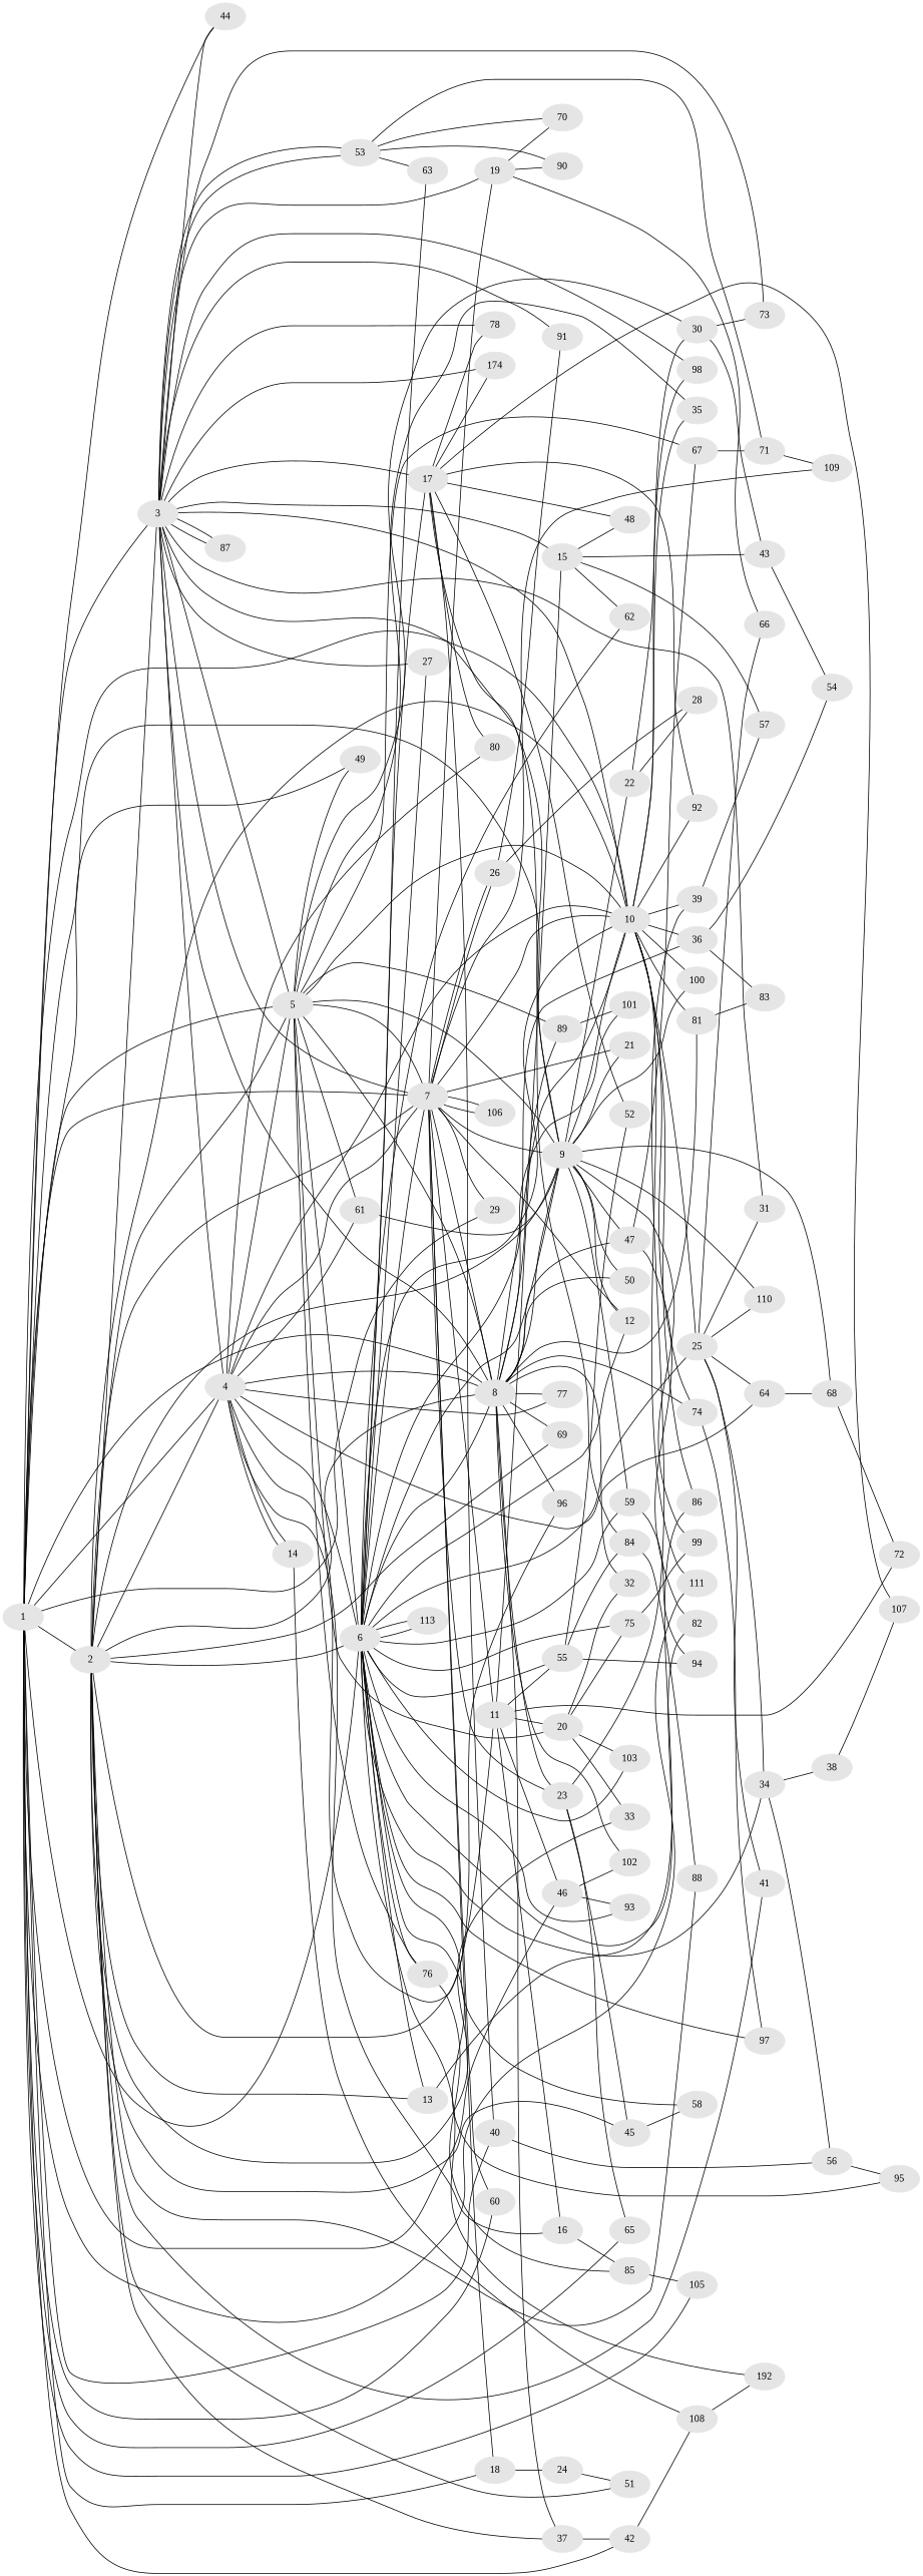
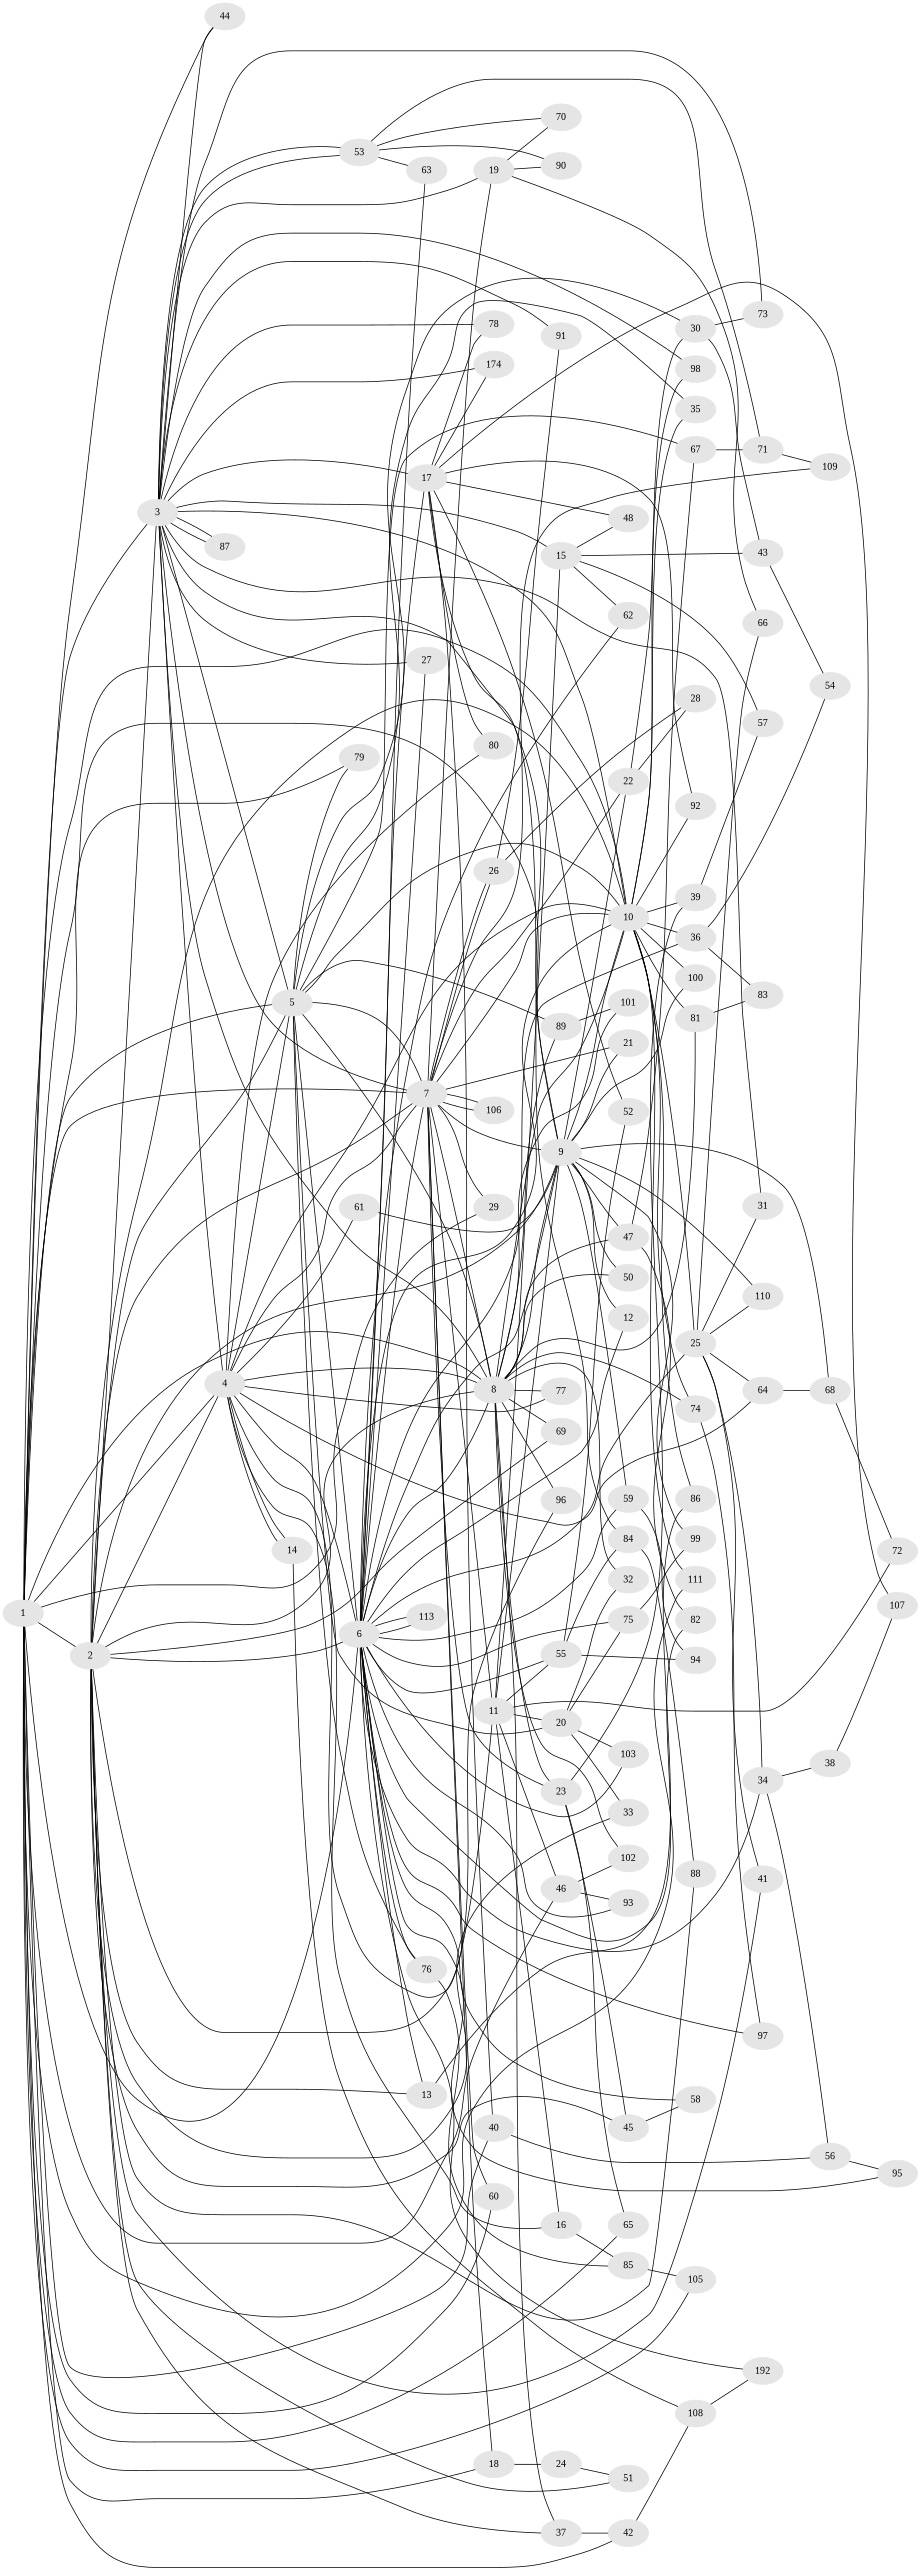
  graph {
    fontname="Liberation Serif"
    rankdir=LR
    node [color=gray90 fontname="Liberation Serif" style=filled]
    edge [fontname="Liberation Serif"]
    1
    2
    3
    4
    5
    6
    7
    8
    9
    10
    18
    29
    40
    42
    44
    46
-   49
+   49 [label=79]
    60
    65
    105
    111
    13
    33
    37
    41
    45
    51
    69
    88
    96
    15
    17
    19
    27
    31
    53
    73
    78
    87
    91
    98
    n42 [label=174]
    11
    14
    16
    61
    64
    77
    80
    20
    30
    35
    67
    76
    89
    12
    25
    34
    36
    55
    58
    59
    62
    63
    75
    82
    93
    95
    97
    103
    n71 [label=192]
    113
    21
    22
    23
    26
    106
    109
    32
    47
    50
    74
    81
    101
    102
    68
    99
    100
    110
    39
    86
    92
    24
    38
    107
    56
    108
    43
    48
    57
    52
    84
    66
    70
    90
    71
    72
    85
    54
    83
    94
    28
    1 -- 2
    1 -- 3
    1 -- 4
    1 -- 5
    1 -- 6
    1 -- 7
    1 -- 8
    1 -- 9
    1 -- 10
    1 -- 18
    1 -- 29
    1 -- 40
    1 -- 42
    1 -- 44
    1 -- 46
    1 -- 49
    1 -- 60
    1 -- 65
    1 -- 105
    1 -- 111
    2 -- 3
    2 -- 4
    2 -- 5
    2 -- 6
    2 -- 7
    2 -- 8
    2 -- 9
    2 -- 10
    2 -- 13
    2 -- 33
    2 -- 37
    2 -- 41
    2 -- 45
    2 -- 51
    2 -- 69
    2 -- 88
    2 -- 96
    3 -- 4
    3 -- 5
    3 -- 7
    3 -- 8
    3 -- 9
    3 -- 10
    3 -- 44
    3 -- 15
    3 -- 17
    3 -- 19
    3 -- 27
    3 -- 31
    3 -- 53
    3 -- 53
    3 -- 73
    3 -- 78
    3 -- 87
    3 -- 87
    3 -- 91
    3 -- 98
    3 -- n42
    4 -- 5
    4 -- 6
    4 -- 7
    4 -- 8
    4 -- 10
    4 -- 11
    4 -- 14
    4 -- 14
    4 -- 16
    4 -- 61
    4 -- 64
    4 -- 77
    4 -- 80
    5 -- 6
    5 -- 7
    5 -- 8
-   5 -- 9
+   11 -- 9
    5 -- 10
    5 -- 49
-   5 -- 61
    5 -- 20
    5 -- 30
    5 -- 35
    5 -- 67
    5 -- 76
    5 -- 89
    6 -- 7
    6 -- 8
    6 -- 9
    6 -- 10
    6 -- 13
    6 -- 17
    6 -- 27
    6 -- 76
    6 -- 12
    6 -- 25
    6 -- 34
    6 -- 36
    6 -- 55
    6 -- 58
    6 -- 59
    6 -- 62
    6 -- 63
    6 -- 75
    6 -- 82
    6 -- 93
    6 -- 95
    6 -- 97
    6 -- 103
    6 -- n71
    6 -- 113
    6 -- 113
    7 -- 8
    7 -- 9
    7 -- 10
    7 -- 18
    7 -- 29
    7 -- 60
    7 -- 19
    7 -- 11
    7 -- 21
-   7 -- 12
+   7 -- 22
    7 -- 23
    7 -- 26
    7 -- 26
    7 -- 106
    7 -- 106
    7 -- 109
    8 -- 9
    8 -- 10
    8 -- 37
    8 -- 69
    8 -- 96
    8 -- 77
    8 -- 89
    8 -- 23
    8 -- 32
    8 -- 47
    8 -- 50
    8 -- 74
    8 -- 81
    8 -- 101
    8 -- 102
    9 -- 10
    9 -- 12
    9 -- 59
    9 -- 21
    9 -- 22
    9 -- 47
    9 -- 50
    9 -- 68
    9 -- 99
    9 -- 100
    9 -- 110
    10 -- 111
    10 -- 98
    10 -- 35
    10 -- 25
    10 -- 36
    10 -- 74
    10 -- 81
    10 -- 100
    10 -- 39
    10 -- 86
    10 -- 92
    18 -- 24
    40 -- 56
    42 -- 108
    46 -- 93
    46 -- 102
    13 -- 86
    37 -- 42
    45 -- 58
    15 -- 62
    15 -- 43
    15 -- 48
    15 -- 57
    17 -- 40
    17 -- 78
    17 -- n42
    17 -- 80
    17 -- 92
    17 -- 107
    17 -- 48
    17 -- 52
    17 -- 84
    19 -- 66
    19 -- 70
    19 -- 90
    53 -- 63
    53 -- 70
    53 -- 90
    53 -- 71
    11 -- 46
    11 -- 15
    11 -- 16
    11 -- 20
    11 -- 55
    11 -- 72
    14 -- 108
    16 -- 85
    61 -- 9
    64 -- 68
    20 -- 33
    20 -- 75
    20 -- 103
    20 -- 32
    30 -- 73
    30 -- 43
    67 -- 71
    76 -- 85
    89 -- 101
    25 -- 41
    25 -- 31
    25 -- 64
    25 -- 34
    25 -- 110
    25 -- 66
    34 -- 38
    34 -- 56
    36 -- 54
    36 -- 83
    55 -- 52
    55 -- 84
    55 -- 94
    59 -- 94
    75 -- 99
    22 -- 30
    22 -- 28
    23 -- 65
    23 -- 45
    23 -- 39
    26 -- 91
    26 -- 28
    47 -- 67
    47 -- 82
    74 -- 97
    81 -- 83
    68 -- 72
    39 -- 57
    24 -- 51
    38 -- 107
    56 -- 95
    108 -- n71
    43 -- 54
    84 -- 88
    71 -- 109
    85 -- 105
  }
